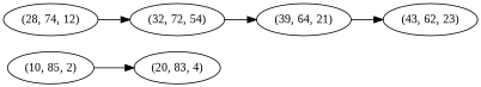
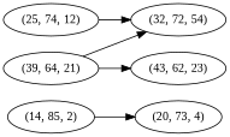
  digraph {
    fontname="Liberation Serif"
    rankdir=LR
    node [fontname="Liberation Serif"]
    edge [fontname="Liberation Serif"]
-   "(14, 85, 2)" [label="(10, 85, 2)"]
-   "(20, 83, 4)"
+   "(14, 85, 2)"
+   "(20, 83, 4)" [label="(20, 73, 4)"]
    n3 [label="(32, 72, 54)"]
-   "(28, 74, 12)"
+   "(28, 74, 12)" [label="(25, 74, 12)"]
    "(39, 64, 21)"
    "(43, 62, 23)"
    "(14, 85, 2)" -> "(20, 83, 4)"
-   n3 -> "(39, 64, 21)"
+   "(39, 64, 21)" -> n3
    "(28, 74, 12)" -> n3
    "(39, 64, 21)" -> "(43, 62, 23)"
  }
